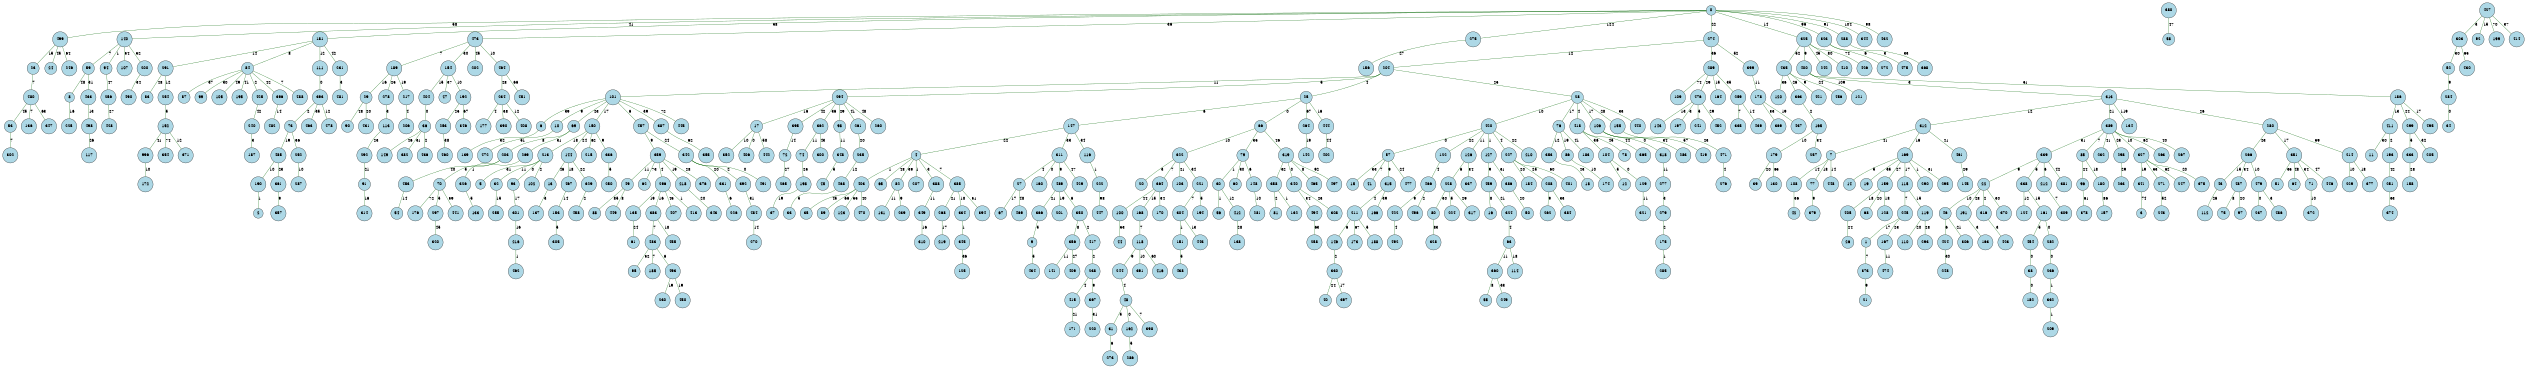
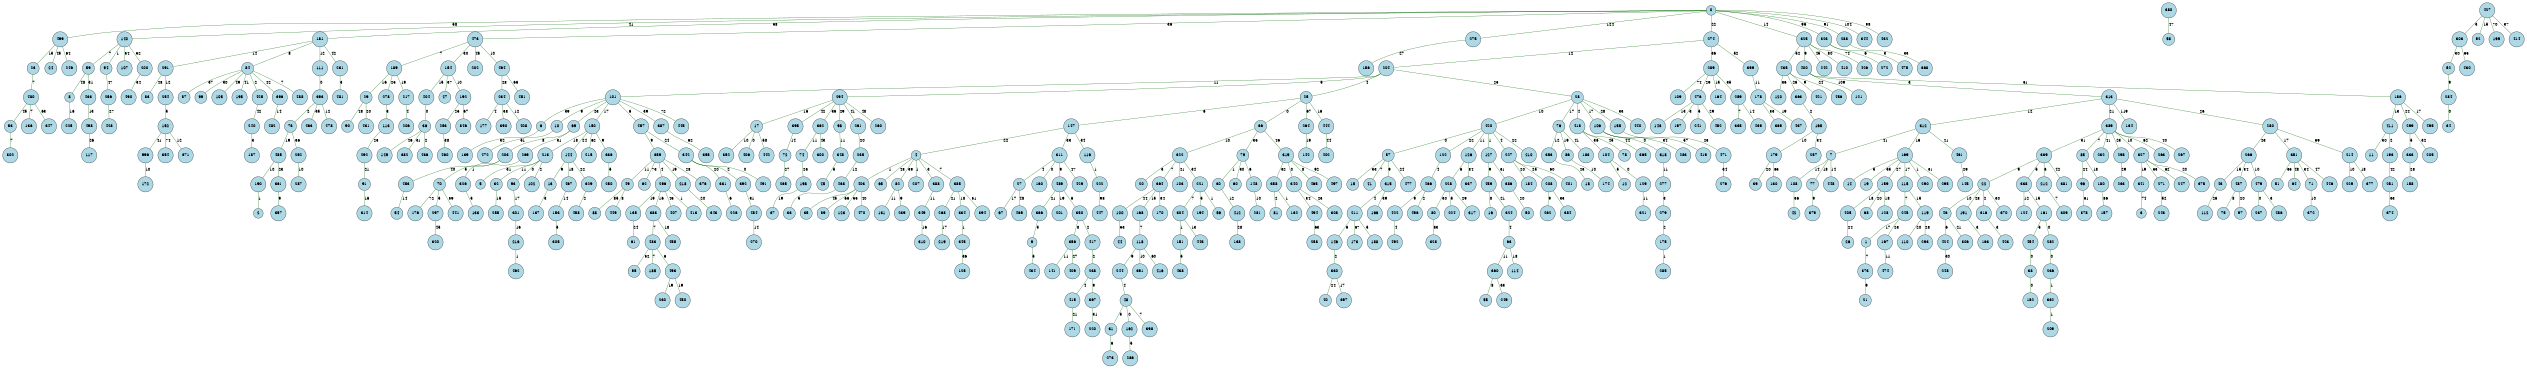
  graph {
    node [fillcolor=lightblue shape=circle style=filled]
    edge [color=darkgreen]
    245
    1
    167
    373
    474
    21
    190
    2
    341
    3
    147
    4
    311
    116
    403
    65
    82
    207
    388
    385
    27
    160
    489
    429
    222
    35
    89
    123
    470
    131
    239
    349
    268
    334
    394
    213
    5
    32
    93
    102
    255
    301
    101
    6
    10
    69
    150
    457
    387
    445
    139
    472
    380
    58
    203
    269
    144
    215
    336
    359
    342
    355
    312
    7
    169
    461
    108
    77
    448
    14
    19
    159
    115
    290
    295
    145
    42
    379
    59
    8
    433
    225
    498
    366
    9
    434
    411
    11
    193
    251
    104
    12
    129
    321
    13
    467
    329
    137
    153
    458
    405
    68
    128
    119
    57
    15
    41
    315
    477
    211
    166
    459
    16
    324
    63
    294
    17
    395
    362
    98
    261
    260
    352
    406
    442
    72
    74
    300
    348
    235
    353
    18
    322
    20
    364
    103
    221
    100
    168
    170
    304
    194
    339
    22
    338
    212
    381
    46
    191
    316
    370
    124
    161
    309
    424
    306
    163
    423
    499
    23
    24
    246
    480
    53
    136
    347
    204
    25
    28
    66
    264
    444
    420
    76
    418
    106
    155
    440
    79
    319
    142
    402
    26
    67
    469
    201
    350
    122
    126
    127
    227
    210
    86
    183
    78
    365
    318
    283
    419
    471
    189
    29
    278
    217
    90
    431
    113
    206
    30
    60
    148
    56
    412
    281
    138
    48
    31
    162
    398
    273
    286
    468
    33
    284
    34
    404
    36
    149
    382
    436
    198
    37
    454
    38
    182
    179
    39
    130
    330
    40
    397
    266
    43
    487
    479
    112
    75
    97
    237
    486
    44
    45
    248
    154
    47
    192
    253
    346
    244
    49
    62
    296
    218
    376
    88
    449
    135
    383
    407
    413
    343
    386
    50
    351
    51
    64
    71
    446
    372
    303
    52
    430
    302
    453
    54
    360
    55
    249
    466
    228
    337
    184
    208
    401
    140
    94
    107
    200
    256
    490
    61
    114
    358
    340
    465
    497
    70
    326
    176
    297
    441
    320
    265
    393
    73
    463
    478
    485
    252
    361
    287
    174
    80
    224
    317
    328
    81
    132
    291
    83
    254
    152
    181
    84
    111
    231
    87
    99
    105
    195
    425
    396
    488
    481
    240
    482
    389
    85
    232
    298
    327
    263
    267
    96
    180
    233
    271
    247
    375
    378
    157
    292
    91
    314
    427
    92
    199
    414
    216
    428
    483
    95
    185
    493
    230
    450
    118
    277
    289
    109
    476
    164
    259
    143
    197
    241
    452
    335
    439
    110
    293
    447
    117
    391
    416
    435
    120
    363
    421
    456
    165
    400
    121
    313
    186
    134
    280
    299
    495
    422
    496
    282
    345
    125
    133
    214
    455
    0
    473
    275
    274
    325
    323
    288
    344
    432
    202
    464
    156
    399
    242
    410
    426
    272
    475
    368
    356
    141
    409
    250
    146
    173
    188
    151
    443
    438
    n447 [label=996]
    354
    371
    172
    305
    234
    451
    276
    333
    158
    236
    257
    415
    171
    279
    175
    285
    177
    390
    408
    178
    369
    437
    262
    384
    205
    187
    357
    460
    374
    417
    332
    209
    229
    377
    462
    219
    367
    220
    310
    331
    226
    238
    243
    494
    258
    484
    270
    308
    392
    491
    492
    245 -- 1 [label=17]
    245 -- 167 [label=23]
    1 -- 373 [label=7]
    167 -- 474 [label=11]
    373 -- 21 [label=9]
    190 -- 2 [label=1]
    341 -- 3 [label=74]
    147 -- 4 [label=22]
    147 -- 311 [label=33]
    147 -- 116 [label=34]
    4 -- 403 [label=1]
    4 -- 65 [label=48]
    4 -- 82 [label=39]
    4 -- 207 [label=1]
    4 -- 388 [label=3]
    4 -- 385 [label=7]
    311 -- 27 [label=4]
    311 -- 160 [label=0]
    311 -- 489 [label=9]
    311 -- 429 [label=47]
    116 -- 222 [label=1]
    403 -- 35 [label=45]
    403 -- 89 [label=66]
    403 -- 123 [label=55]
    403 -- 470 [label=40]
    82 -- 131 [label=11]
    82 -- 239 [label=9]
    388 -- 349 [label=11]
    385 -- 268 [label=21]
    385 -- 334 [label=18]
    385 -- 394 [label=51]
    27 -- 67 [label=17]
    27 -- 469 [label=48]
    489 -- 366 [label=21]
    489 -- 201 [label=19]
    489 -- 350 [label=6]
    222 -- 447 [label=98]
    349 -- 310 [label=16]
    268 -- 219 [label=17]
    334 -- 345 [label=1]
    213 -- 5 [label=31]
    213 -- 32 [label=11]
    213 -- 93 [label=0]
    213 -- 102 [label=2]
    32 -- 255 [label=15]
    93 -- 301 [label=17]
    301 -- 216 [label=16]
    101 -- 6 [label=39]
    101 -- 10 [label=9]
    101 -- 69 [label=23]
    101 -- 150 [label=17]
    101 -- 457 [label=6]
    101 -- 387 [label=39]
    101 -- 445 [label=72]
    6 -- 139 [label=32]
    10 -- 472 [label=51]
    69 -- 203 [label=8]
    69 -- 269 [label=31]
    150 -- 213 [label=18]
    150 -- 144 [label=24]
    150 -- 215 [label=62]
    150 -- 336 [label=9]
    457 -- 359 [label=9]
    457 -- 342 [label=24]
    387 -- 355 [label=62]
    380 -- 58 [label=47]
    203 -- 453 [label=40]
    203 -- 70 [label=5]
    269 -- 326 [label=1]
-   144 -- 13 [label=46]
+   144 -- 13 [label=9]
    144 -- 467 [label=18]
    144 -- 329 [label=22]
    336 -- 250 [label=5]
    359 -- 49 [label=11]
    359 -- 62 [label=73]
    359 -- 296 [label=4]
    359 -- 218 [label=19]
    359 -- 376 [label=28]
    342 -- 331 [label=20]
    342 -- 392 [label=2]
    342 -- 491 [label=0]
    312 -- 7 [label=41]
    312 -- 169 [label=16]
    312 -- 461 [label=41]
    7 -- 108 [label=14]
    7 -- 77 [label=18]
    7 -- 448 [label=14]
    169 -- 14 [label=5]
    169 -- 19 [label=35]
    169 -- 159 [label=27]
    169 -- 115 [label=17]
    169 -- 290 [label=1]
    169 -- 295 [label=31]
    461 -- 145 [label=29]
    108 -- 42 [label=36]
    77 -- 379 [label=9]
    159 -- 405 [label=18]
    159 -- 68 [label=20]
    159 -- 128 [label=18]
    115 -- 245 [label=7]
    115 -- 119 [label=15]
    59 -- 8 [label=48]
    59 -- 433 [label=31]
    8 -- 225 [label=16]
    433 -- 498 [label=13]
    498 -- 117 [label=26]
    366 -- 9 [label=5]
    9 -- 434 [label=5]
    411 -- 11 [label=30]
    411 -- 193 [label=2]
    193 -- 251 [label=42]
    251 -- 374 [label=33]
    104 -- 12 [label=5]
    104 -- 129 [label=0]
    129 -- 321 [label=11]
    13 -- 137 [label=3]
    467 -- 153 [label=14]
    329 -- 458 [label=2]
    153 -- 305 [label=5]
    405 -- 26 [label=24]
    119 -- 110 [label=20]
    119 -- 293 [label=28]
    57 -- 15 [label=33]
    57 -- 41 [label=7]
    57 -- 315 [label=9]
    57 -- 477 [label=24]
    315 -- 211 [label=4]
    315 -- 166 [label=39]
    211 -- 146 [label=6]
    211 -- 173 [label=67]
    211 -- 188 [label=5]
    459 -- 16 [label=8]
    459 -- 324 [label=21]
    324 -- 63 [label=4]
    63 -- 360 [label=11]
    63 -- 114 [label=18]
    294 -- 17 [label=16]
    294 -- 395 [label=42]
    294 -- 362 [label=36]
    294 -- 98 [label=29]
    294 -- 261 [label=41]
    294 -- 260 [label=48]
    17 -- 352 [label=10]
    17 -- 406 [label=0]
    17 -- 442 [label=58]
    395 -- 72 [label=14]
    362 -- 74 [label=11]
    362 -- 300 [label=43]
    98 -- 348 [label=11]
    261 -- 235 [label=20]
    72 -- 265 [label=27]
    74 -- 198 [label=25]
    348 -- 45 [label=5]
    235 -- 468 [label=12]
    353 -- 18 [label=43]
    322 -- 20 [label=3]
    322 -- 364 [label=7]
    322 -- 103 [label=21]
    322 -- 221 [label=34]
    364 -- 100 [label=44]
    364 -- 168 [label=15]
    364 -- 170 [label=34]
    221 -- 304 [label=7]
    221 -- 194 [label=5]
    100 -- 44 [label=53]
    168 -- 118 [label=7]
    304 -- 151 [label=1]
    304 -- 443 [label=13]
    339 -- 22 [label=9]
    339 -- 338 [label=5]
    339 -- 212 [label=6]
    339 -- 381 [label=42]
    22 -- 46 [label=10]
    22 -- 191 [label=28]
    22 -- 316 [label=2]
    22 -- 370 [label=30]
    338 -- 124 [label=12]
    338 -- 161 [label=15]
    212 -- 309 [label=7]
    46 -- 424 [label=6]
    46 -- 306 [label=21]
    191 -- 163 [label=3]
    316 -- 423 [label=3]
    161 -- 454 [label=5]
    161 -- 282 [label=0]
    424 -- 248 [label=30]
    499 -- 23 [label=15]
    499 -- 24 [label=45]
    499 -- 246 [label=64]
    23 -- 480 [label=7]
    480 -- 53 [label=45]
    480 -- 136 [label=7]
    480 -- 347 [label=63]
    53 -- 302 [label=7]
    204 -- 101 [label=11]
    204 -- 294 [label=5]
    204 -- 25 [label=4]
    204 -- 28 [label=25]
    25 -- 147 [label=6]
    25 -- 66 [label=0]
    25 -- 264 [label=67]
    25 -- 444 [label=16]
    28 -- 420 [label=10]
    28 -- 76 [label=17]
    28 -- 418 [label=4]
    28 -- 106 [label=17]
    28 -- 155 [label=28]
    28 -- 440 [label=33]
    66 -- 322 [label=10]
    66 -- 79 [label=35]
    66 -- 319 [label=46]
    264 -- 142 [label=19]
    444 -- 402 [label=44]
    420 -- 57 [label=0]
    420 -- 122 [label=22]
    420 -- 126 [label=11]
    420 -- 127 [label=1]
    420 -- 227 [label=4]
    420 -- 210 [label=22]
    76 -- 353 [label=12]
    76 -- 86 [label=19]
    76 -- 183 [label=41]
    418 -- 104 [label=36]
    418 -- 78 [label=45]
    418 -- 365 [label=44]
    106 -- 318 [label=0]
    106 -- 283 [label=34]
    106 -- 419 [label=57]
    155 -- 471 [label=23]
    79 -- 30 [label=1]
    79 -- 60 [label=30]
    79 -- 148 [label=6]
    319 -- 358 [label=32]
    319 -- 340 [label=0]
    319 -- 465 [label=8]
    319 -- 497 [label=92]
    350 -- 356 [label=8]
    350 -- 417 [label=2]
    122 -- 466 [label=4]
    126 -- 228 [label=6]
    126 -- 337 [label=34]
    127 -- 459 [label=9]
    127 -- 386 [label=31]
    227 -- 184 [label=20]
    227 -- 208 [label=25]
    227 -- 401 [label=60]
    86 -- 174 [label=10]
    318 -- 277 [label=11]
-   471 -- 276 [label=4]
+   471 -- 276 [label=34]
    189 -- 29 [label=16]
    189 -- 278 [label=25]
    189 -- 217 [label=19]
    29 -- 90 [label=48]
    29 -- 431 [label=20]
    278 -- 113 [label=3]
    217 -- 206 [label=4]
    113 -- 292 [label=23]
-   30 -- 56 [label=1]
+   221 -- 56 [label=1]
    30 -- 412 [label=12]
    148 -- 281 [label=10]
    412 -- 138 [label=28]
    48 -- 31 [label=5]
    48 -- 162 [label=0]
    48 -- 398 [label=7]
    31 -- 273 [label=6]
    162 -- 286 [label=5]
    468 -- 33 [label=5]
    284 -- 34 [label=0]
    404 -- 36 [label=0]
    36 -- 149 [label=46]
    36 -- 382 [label=31]
    36 -- 436 [label=2]
    198 -- 37 [label=19]
    454 -- 38 [label=0]
    38 -- 182 [label=0]
    179 -- 39 [label=20]
    179 -- 130 [label=65]
    330 -- 40 [label=24]
    330 -- 397 [label=17]
    266 -- 43 [label=15]
    266 -- 487 [label=34]
    266 -- 479 [label=10]
    43 -- 112 [label=26]
    487 -- 75 [label=8]
    487 -- 97 [label=20]
    479 -- 237 [label=0]
    479 -- 486 [label=3]
    154 -- 404 [label=15]
    154 -- 47 [label=37]
    154 -- 192 [label=10]
    192 -- 253 [label=25]
    192 -- 346 [label=67]
    253 -- 460 [label=38]
    244 -- 48 [label=4]
    49 -- 88 [label=85]
    49 -- 449 [label=8]
    296 -- 135 [label=19]
    296 -- 383 [label=16]
    296 -- 407 [label=45]
    296 -- 413 [label=1]
    218 -- 343 [label=20]
    135 -- 61 [label=24]
    383 -- 483 [label=7]
    383 -- 455 [label=18]
    386 -- 50 [label=20]
    351 -- 51 [label=35]
    351 -- 64 [label=48]
    351 -- 71 [label=34]
    351 -- 446 [label=47]
    71 -- 372 [label=10]
    303 -- 52 [label=30]
    303 -- 430 [label=65]
    52 -- 284 [label=9]
    453 -- 54 [label=14]
    360 -- 55 [label=8]
    360 -- 249 [label=33]
    466 -- 422 [label=9]
    466 -- 496 [label=2]
    228 -- 80 [label=30]
    228 -- 224 [label=5]
    228 -- 317 [label=29]
    208 -- 262 [label=9]
    208 -- 384 [label=33]
    140 -- 59 [label=7]
    140 -- 94 [label=1]
    140 -- 107 [label=54]
    140 -- 200 [label=52]
    94 -- 256 [label=47]
    200 -- 490 [label=34]
    256 -- 428 [label=27]
    358 -- 81 [label=2]
    358 -- 132 [label=1]
    340 -- 494 [label=34]
    340 -- 308 [label=23]
    70 -- 176 [label=72]
    70 -- 297 [label=5]
    70 -- 441 [label=59]
    326 -- 133 [label=5]
    297 -- 320 [label=45]
    393 -- 73 [label=2]
    393 -- 463 [label=35]
    393 -- 478 [label=12]
    73 -- 485 [label=19]
    73 -- 252 [label=36]
    485 -- 190 [label=10]
    485 -- 361 [label=23]
    252 -- 287 [label=10]
    361 -- 357 [label=9]
    80 -- 328 [label=83]
    291 -- 83 [label=48]
    291 -- 254 [label=12]
    254 -- 152 [label=5]
    152 -- n447 [label=41]
    152 -- 354 [label=74]
    152 -- 371 [label=12]
    181 -- 291 [label=14]
    181 -- 84 [label=8]
    181 -- 111 [label=12]
    181 -- 231 [label=42]
    84 -- 87 [label=37]
    84 -- 99 [label=30]
    84 -- 105 [label=49]
    84 -- 195 [label=41]
    84 -- 425 [label=2]
    84 -- 396 [label=42]
    84 -- 488 [label=7]
    111 -- 393 [label=0]
    231 -- 481 [label=3]
    425 -- 240 [label=42]
    396 -- 482 [label=14]
    240 -- 187 [label=3]
    389 -- 339 [label=31]
    389 -- 85 [label=7]
    389 -- 232 [label=41]
    389 -- 298 [label=23]
    389 -- 327 [label=10]
    389 -- 263 [label=62]
    389 -- 267 [label=40]
    85 -- 96 [label=24]
    85 -- 180 [label=18]
    298 -- 233 [label=29]
    327 -- 341 [label=19]
    327 -- 271 [label=53]
    327 -- 247 [label=62]
    327 -- 375 [label=20]
    96 -- 378 [label=61]
    180 -- 157 [label=86]
    271 -- 243 [label=52]
    292 -- 91 [label=21]
    91 -- 314 [label=16]
    427 -- 303 [label=3]
    427 -- 92 [label=15]
    427 -- 199 [label=70]
    427 -- 414 [label=37]
    216 -- 462 [label=1]
    483 -- 95 [label=52]
    483 -- 185 [label=7]
    483 -- 493 [label=6]
    493 -- 230 [label=19]
    493 -- 450 [label=19]
    118 -- 244 [label=9]
    118 -- 391 [label=10]
    118 -- 416 [label=60]
    277 -- 279 [label=3]
    289 -- 109 [label=74]
    289 -- 476 [label=29]
    289 -- 164 [label=15]
    289 -- 259 [label=35]
    476 -- 143 [label=13]
    476 -- 197 [label=3]
    476 -- 241 [label=5]
    476 -- 452 [label=29]
    259 -- 335 [label=7]
    259 -- 439 [label=14]
    435 -- 120 [label=36]
    435 -- 363 [label=26]
    435 -- 421 [label=9]
    435 -- 456 [label=24]
    363 -- 165 [label=2]
    165 -- 179 [label=10]
    165 -- 257 [label=34]
    400 -- 121 [label=109]
    400 -- 313 [label=3]
    400 -- 186 [label=51]
    313 -- 312 [label=12]
    313 -- 389 [label=21]
    313 -- 134 [label=119]
    313 -- 280 [label=26]
    186 -- 411 [label=13]
    186 -- 299 [label=24]
    186 -- 495 [label=17]
    280 -- 266 [label=23]
    280 -- 351 [label=17]
    280 -- 214 [label=59]
    299 -- 333 [label=5]
    299 -- 205 [label=32]
    422 -- 492 [label=4]
    282 -- 236 [label=0]
    345 -- 125 [label=36]
    214 -- 229 [label=10]
    214 -- 377 [label=18]
    0 -- 499 [label=58]
    0 -- 140 [label=41]
    0 -- 181 [label=58]
    0 -- 473 [label=36]
    0 -- 275 [label=124]
    0 -- 274 [label=22]
    0 -- 325 [label=14]
    0 -- 323 [label=96]
    0 -- 288 [label=91]
    0 -- 344 [label=104]
    0 -- 432 [label=98]
    473 -- 189 [label=7]
    473 -- 154 [label=30]
    473 -- 202 [label=45]
    473 -- 464 [label=10]
    275 -- 156 [label=27]
    274 -- 204 [label=12]
    274 -- 289 [label=36]
    274 -- 399 [label=52]
    325 -- 435 [label=52]
    325 -- 400 [label=9]
    325 -- 242 [label=45]
    325 -- 410 [label=80]
    325 -- 426 [label=74]
    323 -- 272 [label=6]
    323 -- 475 [label=3]
    288 -- 368 [label=33]
    464 -- 234 [label=28]
    464 -- 451 [label=66]
    399 -- 178 [label=11]
    356 -- 141 [label=11]
    356 -- 409 [label=27]
    146 -- 330 [label=2]
    151 -- 438 [label=5]
    n447 -- 172 [label=10]
    234 -- 177 [label=4]
    234 -- 390 [label=38]
    234 -- 408 [label=12]
    333 -- 158 [label=28]
    236 -- 332 [label=1]
    415 -- 171 [label=21]
    279 -- 175 [label=2]
    175 -- 285 [label=1]
    178 -- 369 [label=33]
    178 -- 437 [label=19]
    417 -- 238 [label=2]
    332 -- 209 [label=1]
    367 -- 220 [label=31]
    331 -- 226 [label=6]
    238 -- 415 [label=4]
    238 -- 367 [label=9]
    494 -- 258 [label=63]
    484 -- 270 [label=14]
    392 -- 484 [label=31]
  }
